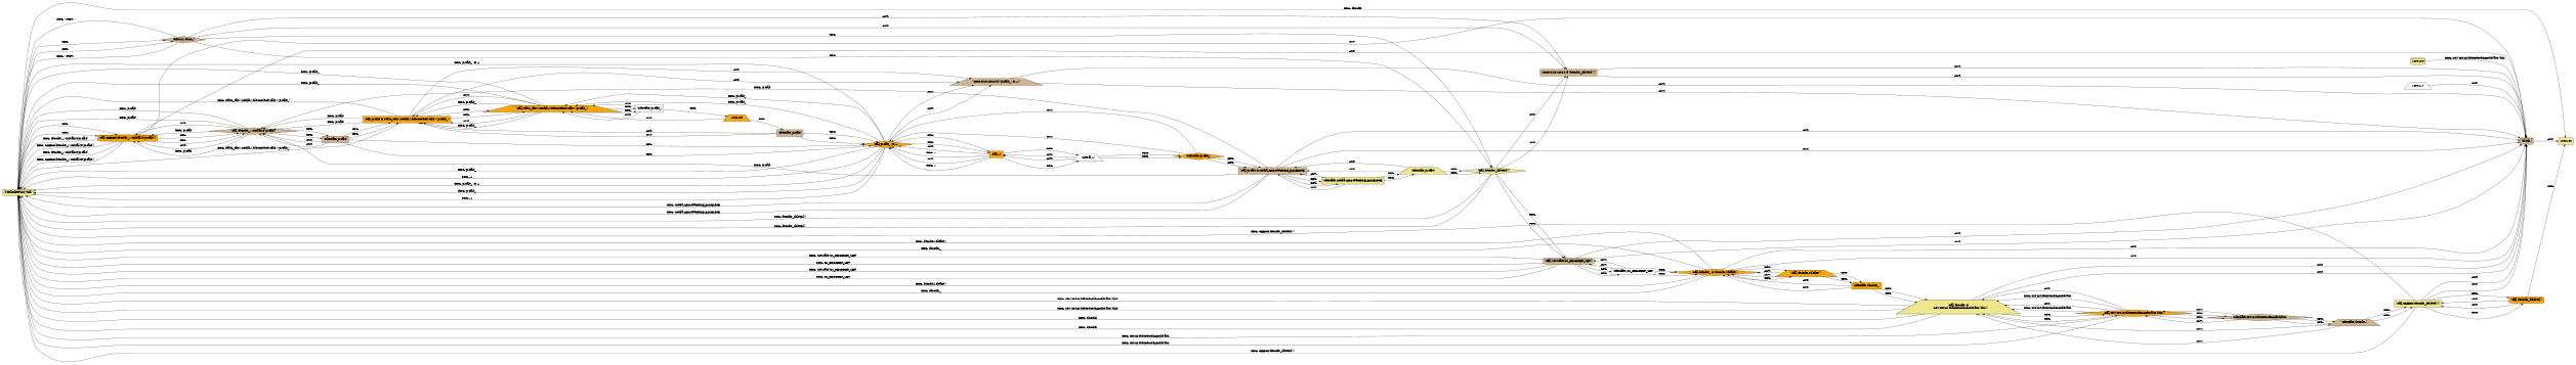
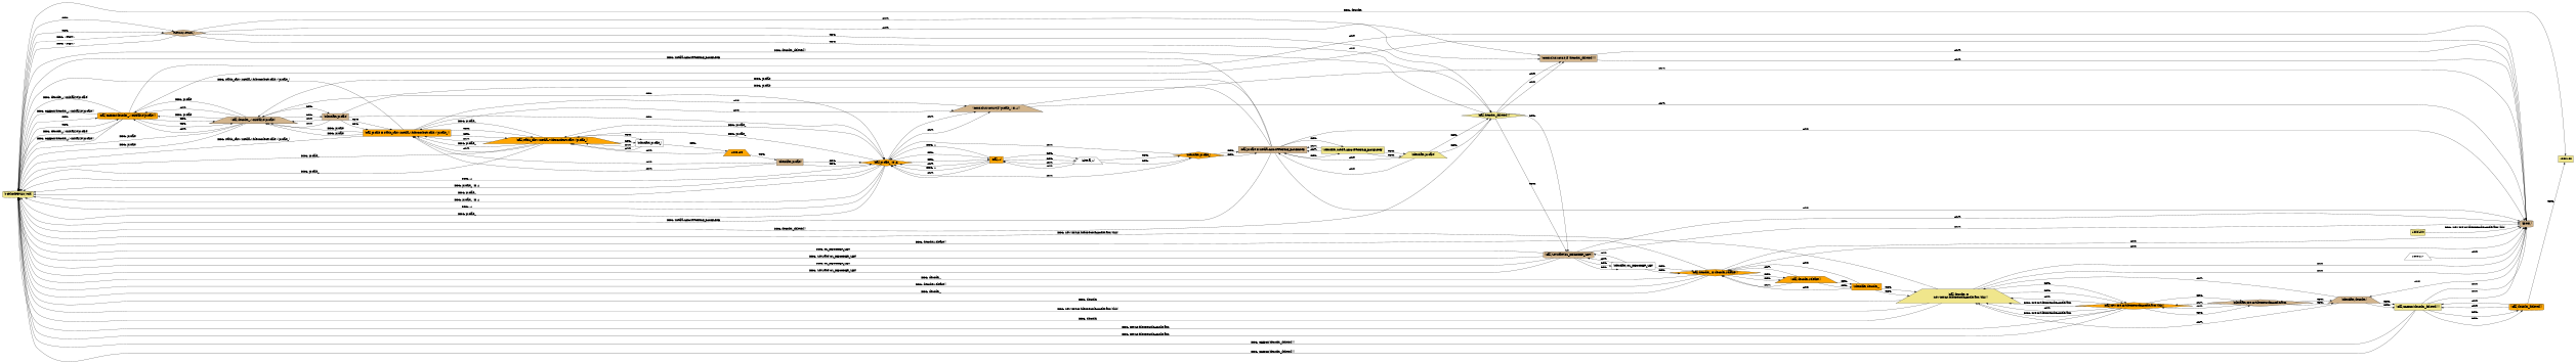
  digraph {
    rankdir=LR
    node [fillcolor=orange shape=box style=filled]
    n1 [fillcolor=khaki label="(MethodReturn,void)" shape=cylinder]
    n2 [fillcolor=tan label="(Return,return;)" shape=diamond]
    n3 [label="(Call,CHECK(decoder_->Initialize(profile)))" shape=cylinder]
    1000100 [fillcolor=khaki]
    n5 [fillcolor=tan label="(ControlStructure,if (decoder_deleted()))"]
    n6 [fillcolor=khaki label="(Call,decoder_deleted())" shape=diamond]
    n7 [fillcolor=tan label="(Block,)" shape=cylinder]
-   n8 [fillcolor=tan label="(Call,decoder_->Initialize(profile))" shape=diamond]
+   n8 [fillcolor=tan label="(Call,decoder_->Initialize(profile))" shape=trapezium]
    n9 [label="(Call,decoder.release())" shape=trapezium]
    n10 [label="(Call,decoder_ = decoder.release())" shape=diamond]
    n11 [label="(Identifier,decoder_)"]
    n12 [fillcolor=khaki label="(Call,decoder =\n      new DXVAVideoDecodeAccelerator(this))" shape=trapezium]
    n13 [label="(Call,new DXVAVideoDecodeAccelerator(this))" shape=diamond]
    n14 [fillcolor=white label="(Identifier,CS_DECODER_SET)"]
    n15 [fillcolor=tan label="(Call,SetState(CS_DECODER_SET))" shape=cylinder]
    n16 [fillcolor=tan label="(Call,profile = media::H264PROFILE_BASELINE)"]
    n17 [fillcolor=khaki label="(Identifier,media::H264PROFILE_BASELINE)"]
    n18 [fillcolor=khaki label="(Identifier,profile)" shape=trapezium]
    n19 [fillcolor=tan label="(Identifier,profile)"]
    n20 [label="(Call,-1)"]
    n21 [fillcolor=white label="(Literal,1)" shape=trapezium]
-   n22 [label="(Call,profile_ != -1)" shape=diamond]
+   n22 [label="(Call,profile_ != -6)" shape=diamond]
    n23 [label="(Identifier,profile_)" shape=diamond]
    n24 [fillcolor=tan label="(ControlStructure,if (profile_ != -1))" shape=trapezium]
    n25 [label="(Call,static_cast<media::VideoCodecProfile>(profile_))" shape=trapezium]
    n26 [label="(Call,profile = static_cast<media::VideoCodecProfile>(profile_))"]
    n27 [fillcolor=white label="(Identifier,profile_)"]
    1000129 [shape=trapezium]
    n29 [fillcolor=tan label="(Identifier,profile)"]
    n30 [fillcolor=khaki label="(Call,CHECK(decoder_deleted()))"]
    n31 [label="(Call,decoder_deleted())" shape=cylinder]
    n32 [fillcolor=tan label="(Identifier,DXVAVideoDecodeAccelerator)" shape=diamond]
    n33 [fillcolor=tan label="(Identifier,decoder)" shape=trapezium]
    1000104 [fillcolor=khaki shape=cylinder]
    1000117 [fillcolor=white shape=trapezium]
    n1 -> n2 [label="CFG: "]
    n1 -> n2 [label="CFG: "]
    n1 -> n3 [label="CFG: "]
    n1 -> n3 [label="CFG: "]
    n1 -> 1000100 [label="DDG: decoder"]
    n2 -> n1 [label="DDG: <RET>"]
    n2 -> n1 [label="DDG: <RET>"]
    n2 -> n5 [label="AST: "]
    n2 -> n5 [label="AST: "]
    n2 -> n6 [label="CFG: "]
    n2 -> n6 [label="CFG: "]
    n3 -> n1 [label="DDG: decoder_->Initialize(profile)"]
    n3 -> n1 [label="DDG: CHECK(decoder_->Initialize(profile))"]
    n3 -> n1 [label="DDG: decoder_->Initialize(profile)"]
    n3 -> n1 [label="DDG: CHECK(decoder_->Initialize(profile))"]
    n3 -> n7 [label="AST: "]
    n3 -> n7 [label="AST: "]
    n3 -> n8 [label="CFG: "]
    n3 -> n8 [label="CFG: "]
    n5 -> n7 [label="AST: "]
    n5 -> n7 [label="AST: "]
    n6 -> n1 [label="DDG: decoder_deleted()"]
    n6 -> n1 [label="DDG: decoder_deleted()"]
    n6 -> n5 [label="AST: "]
    n6 -> n5 [label="AST: "]
    n6 -> n15 [label="CFG: "]
    n6 -> n15 [label="CFG: "]
-   n7 -> 1000100 [label="AST: "]
+   n7 -> n33 [label="AST: "]
    n8 -> n1 [label="DDG: profile"]
    n8 -> n1 [label="DDG: profile"]
    n8 -> n3 [label="AST: "]
    n8 -> n3 [label="DDG: profile"]
    n8 -> n3 [label="AST: "]
    n8 -> n3 [label="DDG: profile"]
    n8 -> n19 [label="CFG: "]
    n8 -> n19 [label="CFG: "]
    n9 -> n10 [label="AST: "]
    n9 -> n10 [label="AST: "]
    n9 -> n11 [label="CFG: "]
    n9 -> n11 [label="CFG: "]
    n10 -> n1 [label="DDG: decoder.release()"]
    n10 -> n1 [label="DDG: decoder_"]
    n10 -> n1 [label="DDG: decoder.release()"]
    n10 -> n1 [label="DDG: decoder_"]
    n10 -> n7 [label="AST: "]
    n10 -> n7 [label="AST: "]
    n10 -> n9 [label="CFG: "]
    n10 -> n9 [label="CFG: "]
    n11 -> n10 [label="AST: "]
    n11 -> n10 [label="AST: "]
    n11 -> n12 [label="CFG: "]
    n11 -> n12 [label="CFG: "]
    n12 -> n1 [label="DDG: new DXVAVideoDecodeAccelerator(this)"]
    n12 -> n1 [label="DDG: decoder"]
    n12 -> n1 [label="DDG: new DXVAVideoDecodeAccelerator(this)"]
    n12 -> n1 [label="DDG: decoder"]
    n12 -> n7 [label="AST: "]
    n12 -> n7 [label="AST: "]
    n12 -> n13 [label="CFG: "]
    n12 -> n13 [label="CFG: "]
    n13 -> n1 [label="DDG: DXVAVideoDecodeAccelerator"]
    n13 -> n1 [label="DDG: DXVAVideoDecodeAccelerator"]
    n13 -> n12 [label="AST: "]
    n13 -> n12 [label="DDG: DXVAVideoDecodeAccelerator"]
    n13 -> n12 [label="AST: "]
    n13 -> n12 [label="DDG: DXVAVideoDecodeAccelerator"]
    n13 -> n32 [label="CFG: "]
    n13 -> n32 [label="CFG: "]
    n14 -> n10 [label="CFG: "]
    n14 -> n10 [label="CFG: "]
    n14 -> n15 [label="AST: "]
    n14 -> n15 [label="AST: "]
    n15 -> n1 [label="DDG: SetState(CS_DECODER_SET)"]
    n15 -> n1 [label="DDG: CS_DECODER_SET"]
    n15 -> n1 [label="DDG: SetState(CS_DECODER_SET)"]
    n15 -> n1 [label="DDG: CS_DECODER_SET"]
    n15 -> n7 [label="AST: "]
    n15 -> n7 [label="AST: "]
    n15 -> n14 [label="CFG: "]
    n15 -> n14 [label="CFG: "]
    n16 -> n1 [label="DDG: media::H264PROFILE_BASELINE"]
    n16 -> n1 [label="DDG: media::H264PROFILE_BASELINE"]
    n16 -> n7 [label="AST: "]
    n16 -> n7 [label="AST: "]
    n16 -> n8 [label="DDG: profile"]
    n16 -> n8 [label="DDG: profile"]
    n16 -> n17 [label="CFG: "]
    n16 -> n17 [label="CFG: "]
    n17 -> n16 [label="AST: "]
    n17 -> n16 [label="AST: "]
    n17 -> n18 [label="CFG: "]
    n17 -> n18 [label="CFG: "]
    n18 -> n6 [label="CFG: "]
    n18 -> n6 [label="CFG: "]
    n18 -> n16 [label="AST: "]
    n18 -> n16 [label="AST: "]
    n19 -> n8 [label="AST: "]
    n19 -> n8 [label="AST: "]
    n19 -> n22 [label="CFG: "]
    n19 -> n22 [label="CFG: "]
    n19 -> n26 [label="CFG: "]
    n19 -> n26 [label="CFG: "]
    n20 -> n21 [label="CFG: "]
    n20 -> n21 [label="CFG: "]
    n20 -> n22 [label="AST: "]
    n20 -> n22 [label="DDG: 1"]
    n20 -> n22 [label="AST: "]
    n20 -> n22 [label="DDG: 1"]
    n21 -> n20 [label="AST: "]
    n21 -> n20 [label="AST: "]
    n21 -> n23 [label="CFG: "]
    n21 -> n23 [label="CFG: "]
    n22 -> n1 [label="DDG: profile_ != -1"]
    n22 -> n1 [label="DDG: profile_"]
    n22 -> n1 [label="DDG: -1"]
    n22 -> n1 [label="DDG: profile_ != -1"]
    n22 -> n1 [label="DDG: profile_"]
    n22 -> n1 [label="DDG: -1"]
    n22 -> n20 [label="CFG: "]
    n22 -> n20 [label="CFG: "]
    n22 -> n24 [label="AST: "]
    n22 -> n24 [label="AST: "]
    n22 -> n25 [label="DDG: profile_"]
    n22 -> n25 [label="DDG: profile_"]
    n23 -> n16 [label="CFG: "]
    n23 -> n16 [label="CFG: "]
    n23 -> n22 [label="AST: "]
    n23 -> n22 [label="AST: "]
    n24 -> n7 [label="AST: "]
    n24 -> n7 [label="AST: "]
    n25 -> n1 [label="DDG: profile_"]
    n25 -> n1 [label="DDG: profile_"]
    n25 -> n26 [label="AST: "]
    n25 -> n26 [label="DDG: profile_"]
    n25 -> n26 [label="AST: "]
    n25 -> n26 [label="DDG: profile_"]
    n25 -> n27 [label="CFG: "]
    n25 -> n27 [label="CFG: "]
    n26 -> n1 [label="DDG: static_cast<media::VideoCodecProfile>(profile_)"]
    n26 -> n1 [label="DDG: static_cast<media::VideoCodecProfile>(profile_)"]
    n26 -> n8 [label="DDG: profile"]
    n26 -> n8 [label="DDG: profile"]
    n26 -> n24 [label="AST: "]
    n26 -> n24 [label="AST: "]
    n26 -> n25 [label="CFG: "]
    n26 -> n25 [label="CFG: "]
    n27 -> n25 [label="AST: "]
    n27 -> n25 [label="AST: "]
    n27 -> 1000129 [label="CFG: "]
    1000129 -> n25 [label="AST: "]
    1000129 -> n29 [label="CFG: "]
    n29 -> n22 [label="CFG: "]
    n29 -> n22 [label="CFG: "]
    n29 -> n26 [label="AST: "]
    n29 -> n26 [label="AST: "]
    n30 -> n1 [label="DDG: CHECK(decoder_deleted())"]
    n30 -> n1 [label="DDG: CHECK(decoder_deleted())"]
    n30 -> n7 [label="AST: "]
    n30 -> n7 [label="AST: "]
    n30 -> n31 [label="CFG: "]
    n30 -> n31 [label="CFG: "]
    n31 -> 1000100 [label="CFG: "]
    n31 -> n30 [label="AST: "]
    n31 -> n30 [label="AST: "]
    n32 -> n13 [label="AST: "]
    n32 -> n13 [label="AST: "]
    n32 -> n33 [label="CFG: "]
    n32 -> n33 [label="CFG: "]
    n33 -> n12 [label="AST: "]
    n33 -> n12 [label="AST: "]
    n33 -> n30 [label="CFG: "]
    n33 -> n30 [label="CFG: "]
    1000104 -> n7 [label="DDG: new DXVAVideoDecodeAccelerator(this)"]
    1000117 -> n7 [label="AST: "]
  }
